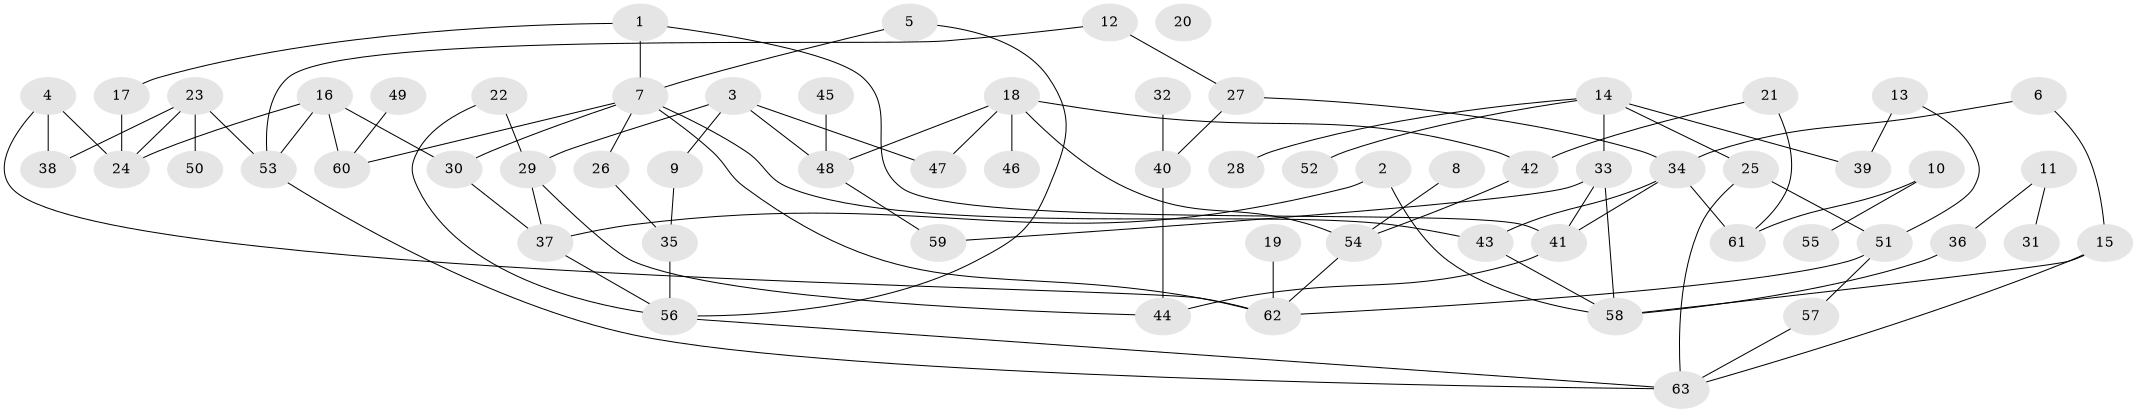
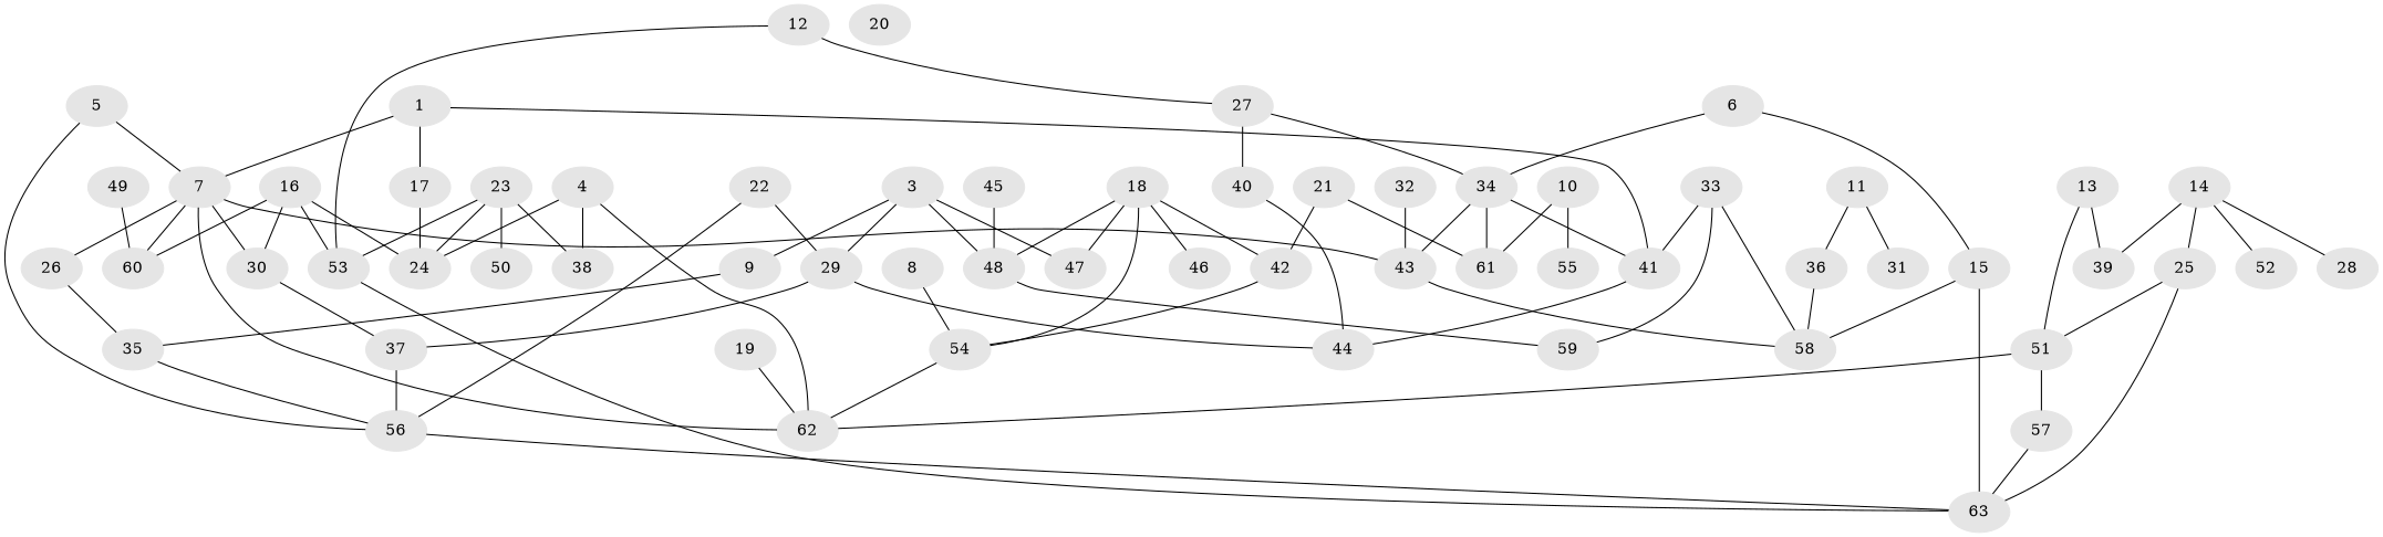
  graph {
    node [color=gray90 style=filled]
    1
    7
    17
    41
    62
    26
    30
    43
    60
    24
    44
-   2
    37
    58
    56
    3
    9
    29
    47
    48
    35
    59
    4
    38
    5
    63
    6
    15
    34
    61
    8
    54
    11
    31
    36
    10
    55
    12
    27
    53
    40
    13
    39
    51
    57
    14
    25
    28
    33
    52
    16
    18
    42
    46
    19
    20
    21
    22
    23
    50
    32
    45
    49
    1 -- 7
    1 -- 17
    1 -- 41
    7 -- 62
    7 -- 26
    7 -- 30
    7 -- 43
    7 -- 60
    17 -- 24
    41 -- 44
    26 -- 35
    30 -- 37
    43 -- 58
-   2 -- 37
-   2 -- 58
    37 -- 56
    56 -- 63
    3 -- 9
    3 -- 29
    3 -- 47
    3 -- 48
    9 -- 35
    29 -- 44
    29 -- 37
    48 -- 59
    35 -- 56
    4 -- 62
    4 -- 24
    4 -- 38
    5 -- 7
    5 -- 56
    6 -- 15
    6 -- 34
    15 -- 58
    15 -- 63
    34 -- 41
    34 -- 43
    34 -- 61
    8 -- 54
    54 -- 62
    11 -- 31
    11 -- 36
    36 -- 58
    10 -- 61
    10 -- 55
    12 -- 27
    12 -- 53
    27 -- 34
    27 -- 40
    53 -- 63
    40 -- 44
    13 -- 39
    13 -- 51
    51 -- 62
    51 -- 57
    57 -- 63
    14 -- 39
    14 -- 25
    14 -- 28
-   14 -- 33
    14 -- 52
    25 -- 63
    25 -- 51
    33 -- 41
    33 -- 58
    33 -- 59
    16 -- 30
    16 -- 60
    16 -- 24
    16 -- 53
    18 -- 47
    18 -- 48
    18 -- 54
    18 -- 42
    18 -- 46
    42 -- 54
    19 -- 62
    21 -- 61
    21 -- 42
    22 -- 56
    22 -- 29
    23 -- 24
    23 -- 38
    23 -- 53
    23 -- 50
-   32 -- 40
+   32 -- 43
    45 -- 48
    49 -- 60
  }
